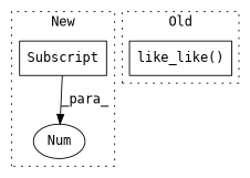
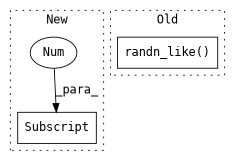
  digraph {
    fontname="DejaVu Sans Mono"
    node [shape=box fontname="DejaVu Sans Mono"]
    n1 [a=63 l="10,0" label=Subscript s="18705,0"]
    n2 [a=76 l=1 label=Num s=18713 shape=ellipse]
-   n3 [a=75 l="17,1" label="like_like()" s="18708,18726"]
+   n3 [a=75 l="17,1" label="randn_like()" s="18708,18726"]
    subgraph cluster_1 {
      label=New
      style=dotted
      n1
      n2
    }
    subgraph cluster_2 {
      label=Old
      style=dotted
      n3
    }
-   n1 -> n2 [label=_para_ fontname="DejaVu Sans Mono"]
+   n2 -> n1 [label=_para_ fontname="DejaVu Sans Mono"]
  }
